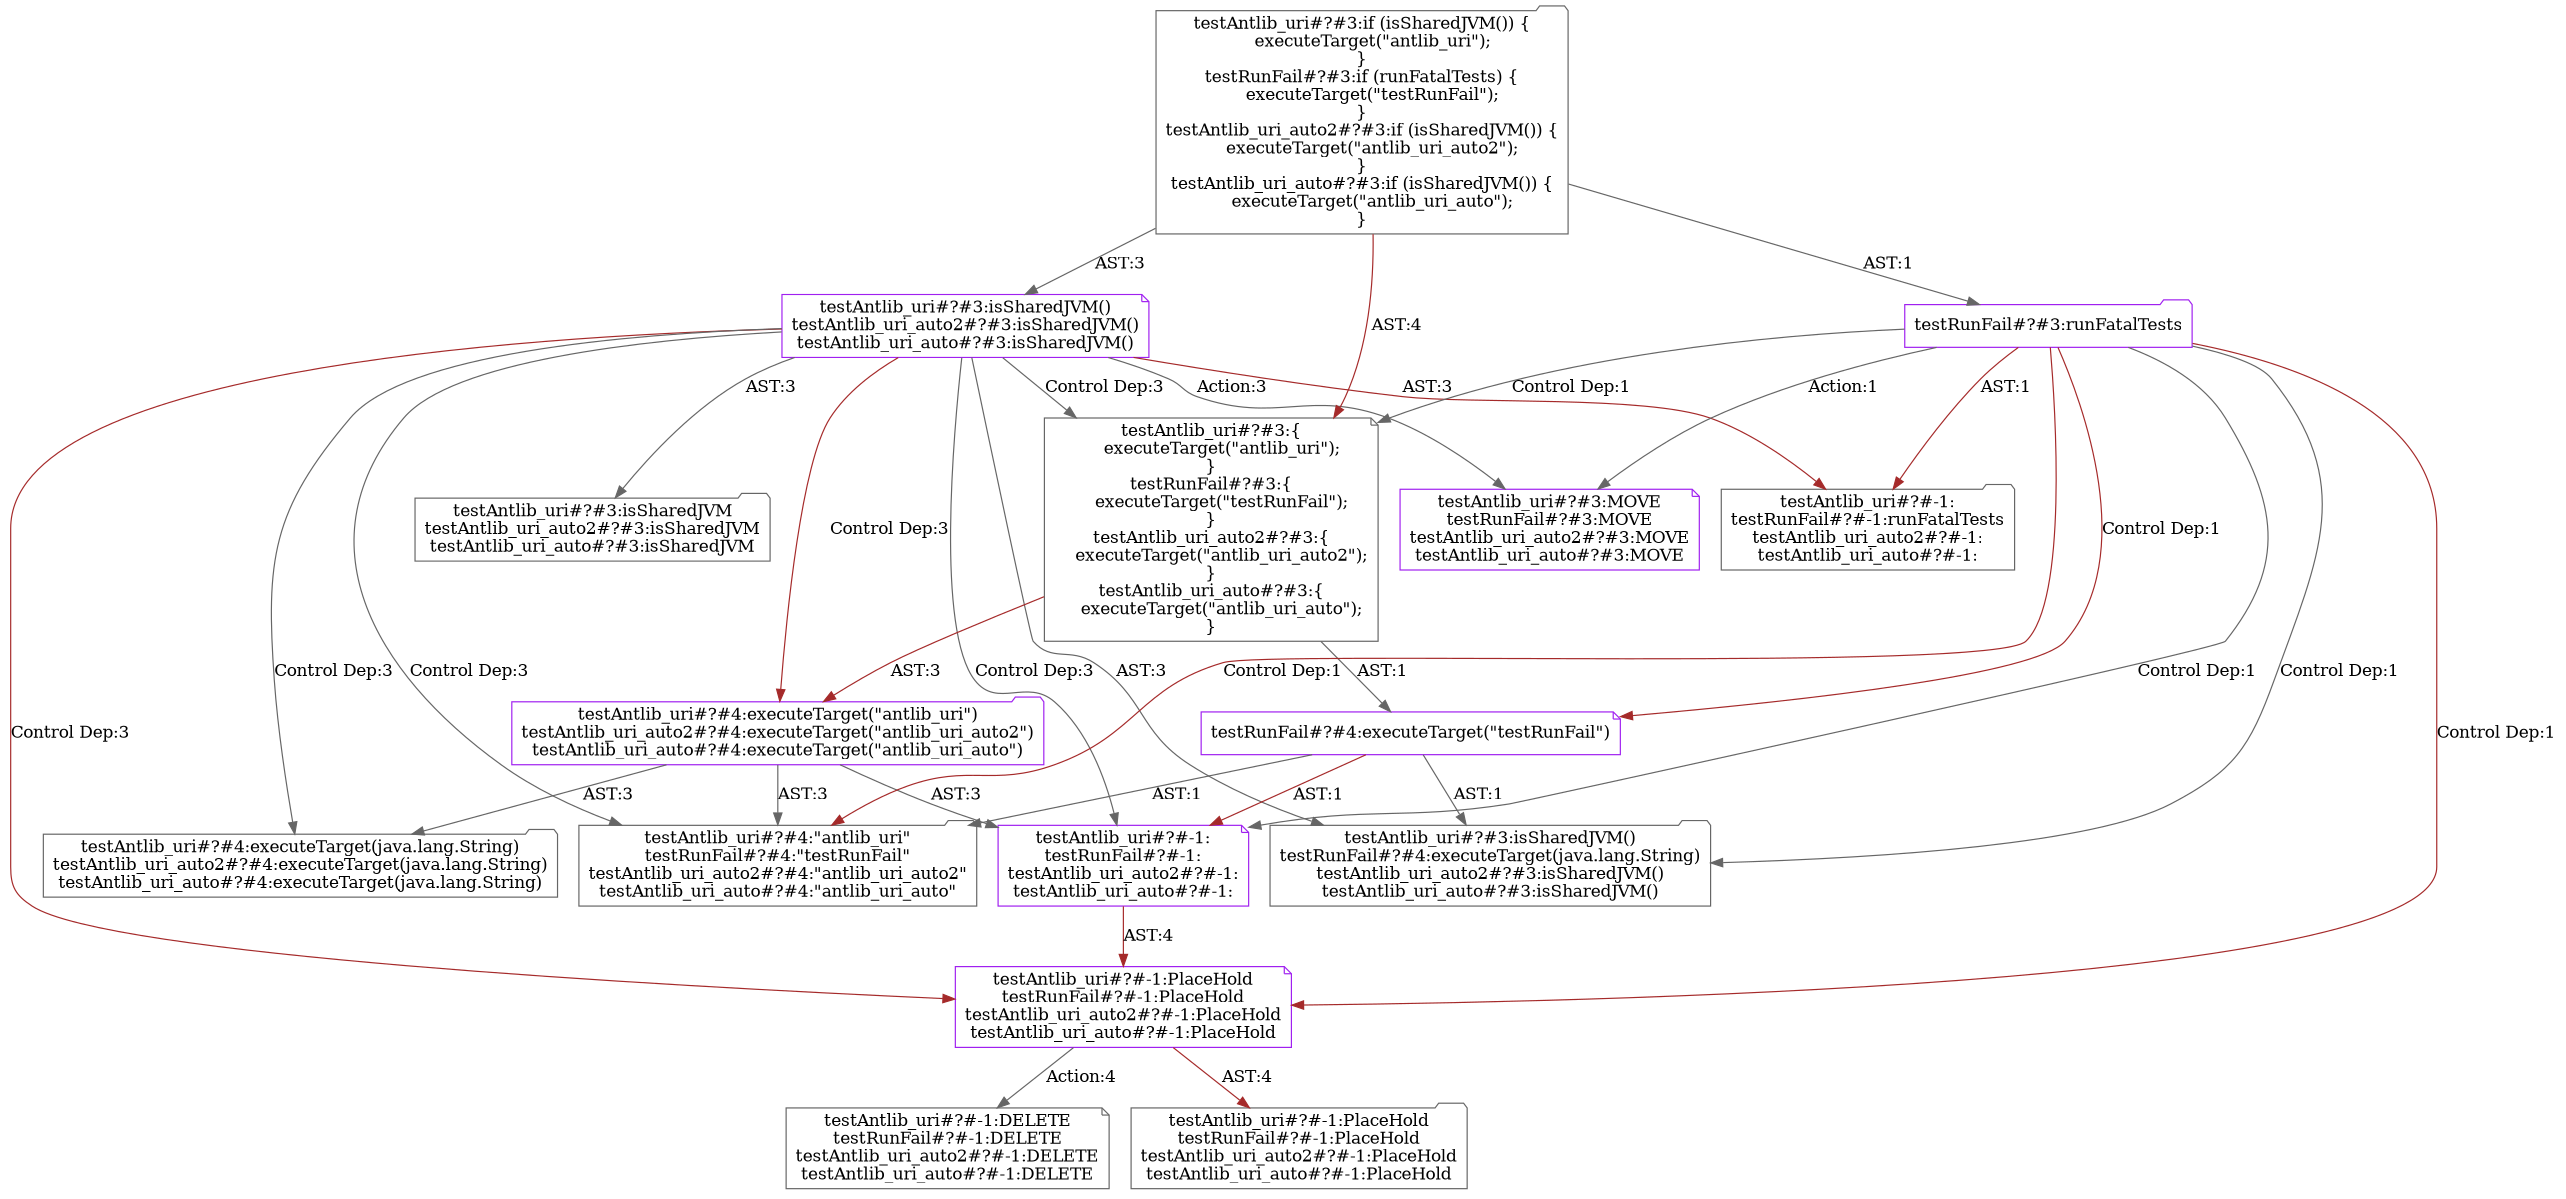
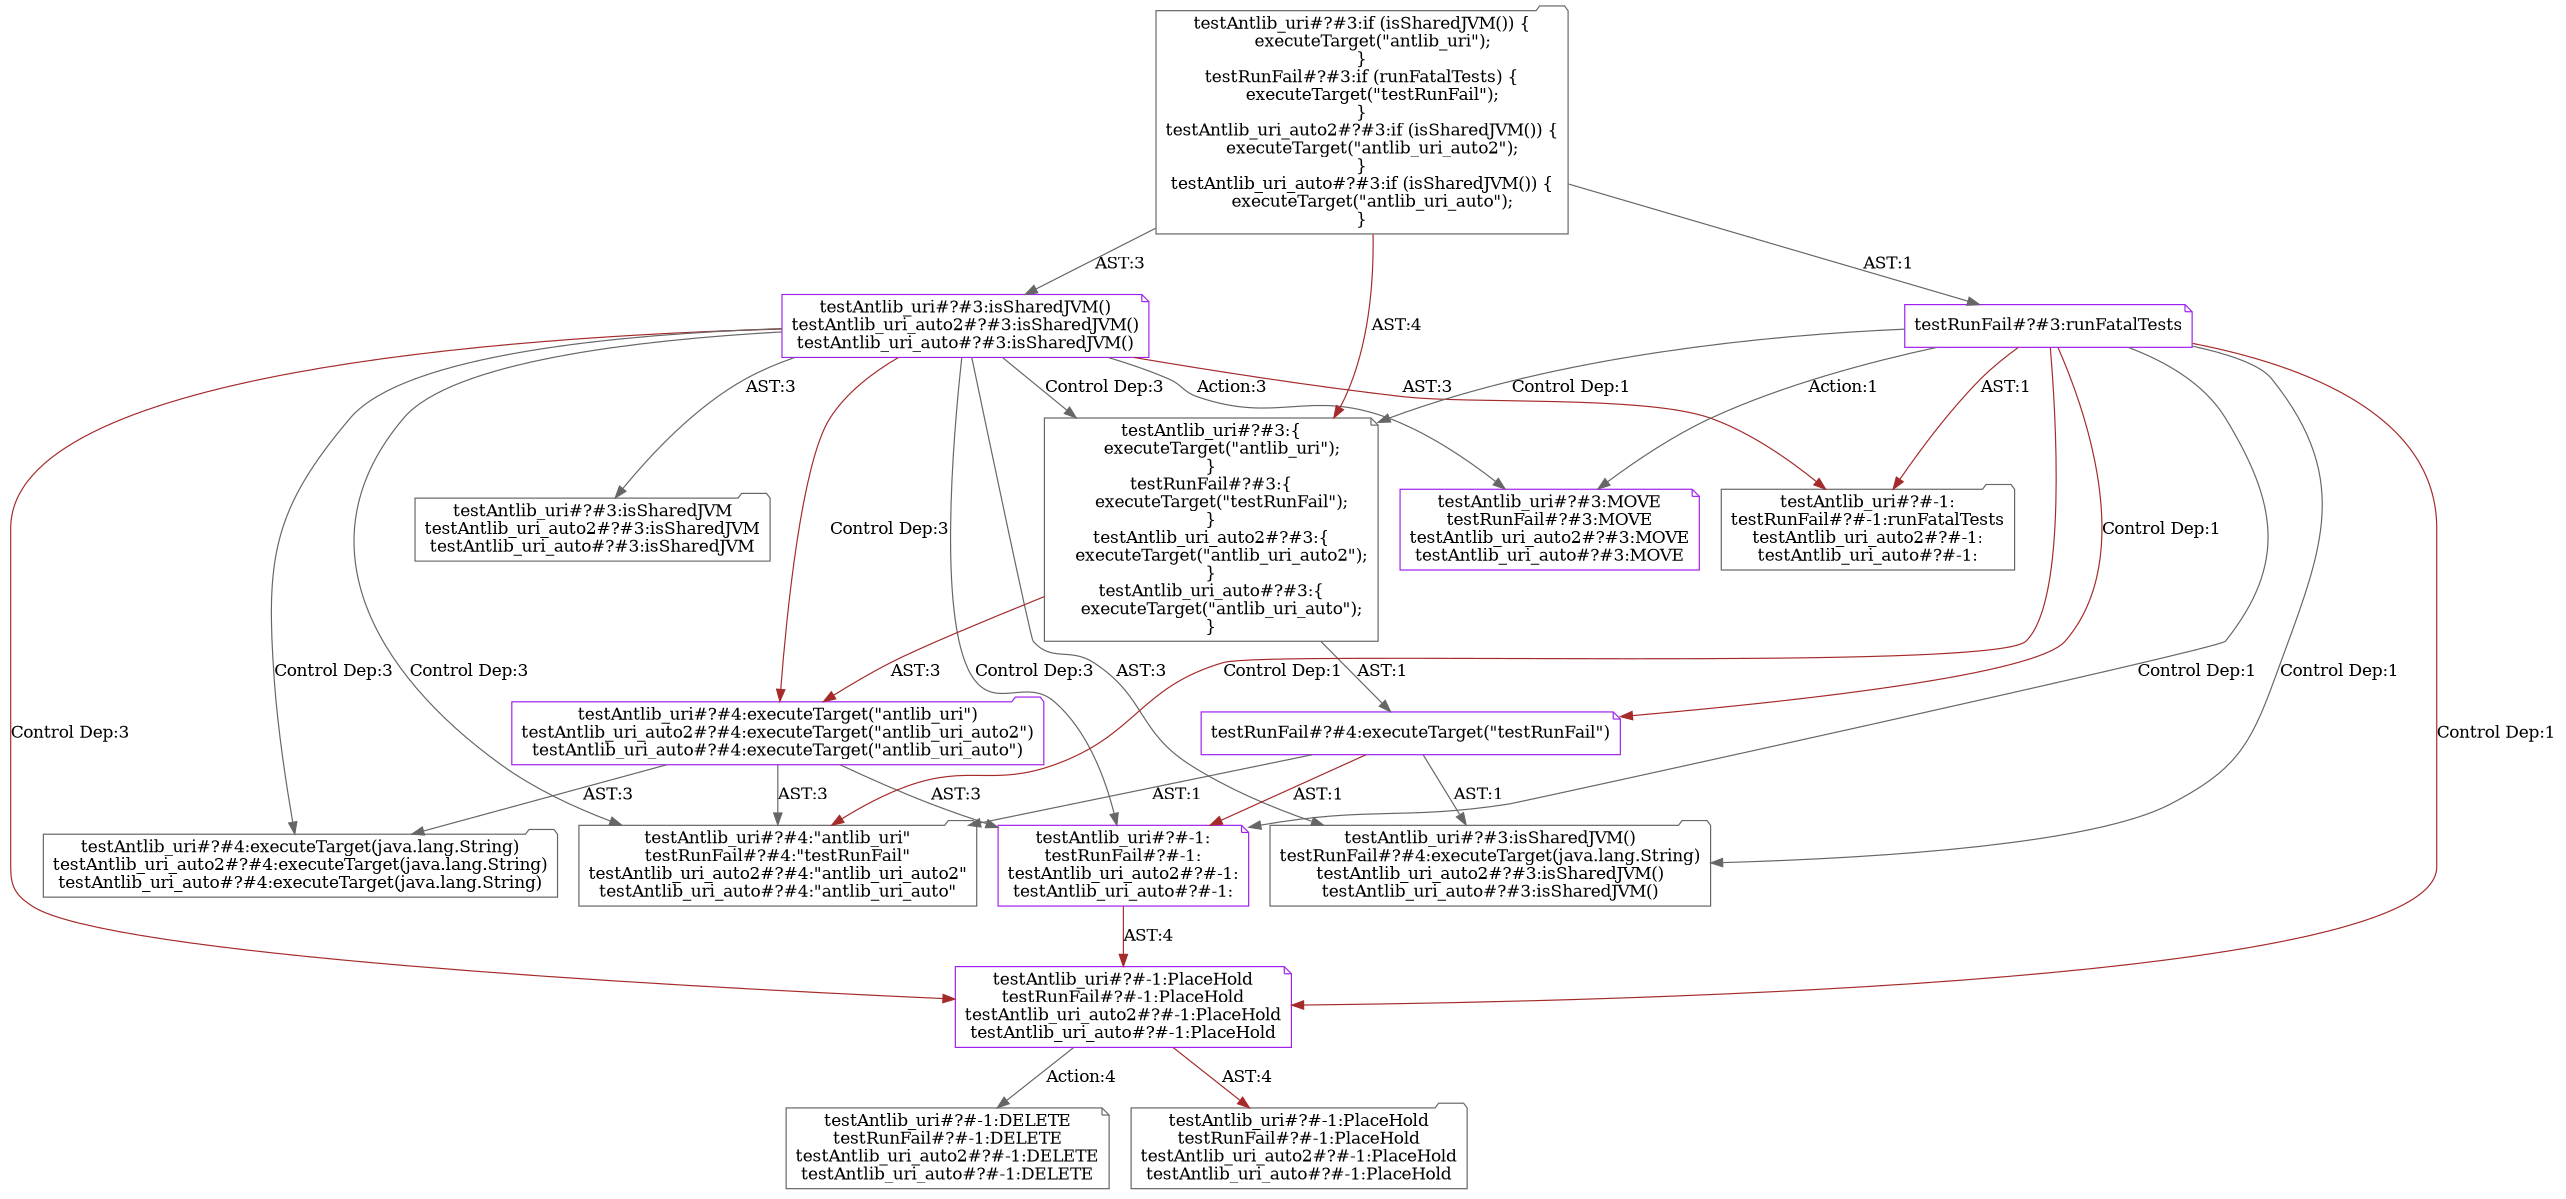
  digraph {
    node [shape=folder color=gray40]
    edge [color=gray40]
    n1 [label="testAntlib_uri#?#-1:DELETE\ntestRunFail#?#-1:DELETE\ntestAntlib_uri_auto2#?#-1:DELETE\ntestAntlib_uri_auto#?#-1:DELETE" shape=note]
    n2 [label="testAntlib_uri#?#-1:PlaceHold\ntestRunFail#?#-1:PlaceHold\ntestAntlib_uri_auto2#?#-1:PlaceHold\ntestAntlib_uri_auto#?#-1:PlaceHold" shape=note color=purple]
    n3 [label="testAntlib_uri#?#-1:PlaceHold\ntestRunFail#?#-1:PlaceHold\ntestAntlib_uri_auto2#?#-1:PlaceHold\ntestAntlib_uri_auto#?#-1:PlaceHold"]
    n4 [label="testAntlib_uri#?#3:isSharedJVM()\ntestAntlib_uri_auto2#?#3:isSharedJVM()\ntestAntlib_uri_auto#?#3:isSharedJVM()" shape=note color=purple]
    n5 [label="testAntlib_uri#?#3:isSharedJVM\ntestAntlib_uri_auto2#?#3:isSharedJVM\ntestAntlib_uri_auto#?#3:isSharedJVM"]
    n6 [label="testAntlib_uri#?#-1:\ntestRunFail#?#-1:runFatalTests\ntestAntlib_uri_auto2#?#-1:\ntestAntlib_uri_auto#?#-1:"]
    n7 [label="testAntlib_uri#?#3:isSharedJVM()\ntestRunFail#?#4:executeTarget(java.lang.String)\ntestAntlib_uri_auto2#?#3:isSharedJVM()\ntestAntlib_uri_auto#?#3:isSharedJVM()"]
    n8 [label="testAntlib_uri#?#3:\{\n    executeTarget(\"antlib_uri\");\n\}\ntestRunFail#?#3:\{\n    executeTarget(\"testRunFail\");\n\}\ntestAntlib_uri_auto2#?#3:\{\n    executeTarget(\"antlib_uri_auto2\");\n\}\ntestAntlib_uri_auto#?#3:\{\n    executeTarget(\"antlib_uri_auto\");\n\}" shape=note]
    n9 [label="testAntlib_uri#?#4:executeTarget(\"antlib_uri\")\ntestAntlib_uri_auto2#?#4:executeTarget(\"antlib_uri_auto2\")\ntestAntlib_uri_auto#?#4:executeTarget(\"antlib_uri_auto\")" color=purple]
    n10 [label="testAntlib_uri#?#4:executeTarget(java.lang.String)\ntestAntlib_uri_auto2#?#4:executeTarget(java.lang.String)\ntestAntlib_uri_auto#?#4:executeTarget(java.lang.String)"]
    n11 [label="testAntlib_uri#?#-1:\ntestRunFail#?#-1:\ntestAntlib_uri_auto2#?#-1:\ntestAntlib_uri_auto#?#-1:" shape=note color=purple]
    n12 [label="testAntlib_uri#?#4:\"antlib_uri\"\ntestRunFail#?#4:\"testRunFail\"\ntestAntlib_uri_auto2#?#4:\"antlib_uri_auto2\"\ntestAntlib_uri_auto#?#4:\"antlib_uri_auto\""]
    n13 [label="testAntlib_uri#?#3:MOVE\ntestRunFail#?#3:MOVE\ntestAntlib_uri_auto2#?#3:MOVE\ntestAntlib_uri_auto#?#3:MOVE" shape=note color=purple]
    n14 [label="testAntlib_uri#?#3:if (isSharedJVM()) \{\n    executeTarget(\"antlib_uri\");\n\}\ntestRunFail#?#3:if (runFatalTests) \{\n    executeTarget(\"testRunFail\");\n\}\ntestAntlib_uri_auto2#?#3:if (isSharedJVM()) \{\n    executeTarget(\"antlib_uri_auto2\");\n\}\ntestAntlib_uri_auto#?#3:if (isSharedJVM()) \{\n    executeTarget(\"antlib_uri_auto\");\n\}"]
-   n15 [label="testRunFail#?#3:runFatalTests" color=purple]
+   n15 [label="testRunFail#?#3:runFatalTests" shape=note color=purple]
    n16 [label="testRunFail#?#4:executeTarget(\"testRunFail\")" shape=note color=purple]
    n2 -> n1 [label="Action:4"]
    n2 -> n3 [label="AST:4" color=brown]
    n4 -> n2 [label="Control Dep:3" color=brown]
    n4 -> n5 [label="AST:3"]
    n4 -> n6 [label="AST:3" color=brown]
    n4 -> n7 [label="AST:3"]
    n4 -> n8 [label="Control Dep:3"]
    n4 -> n9 [label="Control Dep:3" color=brown]
    n4 -> n10 [label="Control Dep:3"]
    n4 -> n11 [label="Control Dep:3"]
    n4 -> n12 [label="Control Dep:3"]
    n4 -> n13 [label="Action:3"]
    n8 -> n9 [label="AST:3" color=brown]
    n8 -> n16 [label="AST:1"]
    n9 -> n10 [label="AST:3"]
    n9 -> n11 [label="AST:3"]
    n9 -> n12 [label="AST:3"]
    n11 -> n2 [label="AST:4" color=brown]
    n14 -> n4 [label="AST:3"]
    n14 -> n8 [label="AST:4" color=brown]
    n14 -> n15 [label="AST:1"]
    n15 -> n2 [label="Control Dep:1" color=brown]
    n15 -> n6 [label="AST:1" color=brown]
    n15 -> n7 [label="Control Dep:1"]
    n15 -> n8 [label="Control Dep:1"]
    n15 -> n11 [label="Control Dep:1"]
    n15 -> n12 [label="Control Dep:1" color=brown]
    n15 -> n13 [label="Action:1"]
    n15 -> n16 [label="Control Dep:1" color=brown]
    n16 -> n7 [label="AST:1"]
    n16 -> n11 [label="AST:1" color=brown]
    n16 -> n12 [label="AST:1"]
  }
